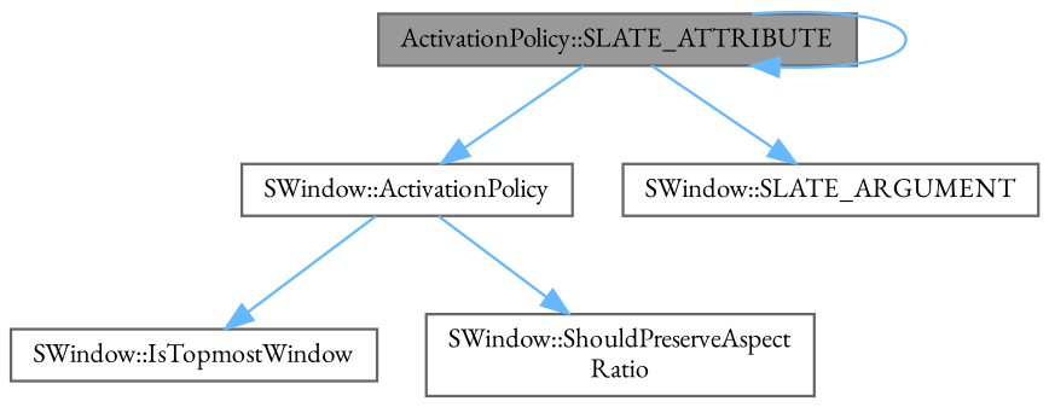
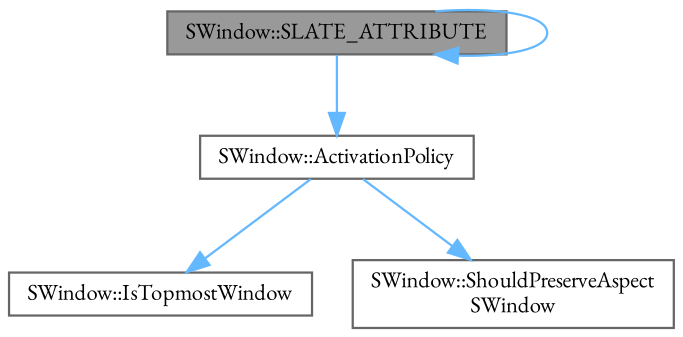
  digraph {
    fontname="EB Garamond"
    rankdir=TB
    node [color=grey40 fillcolor=white fontname="EB Garamond" fontsize=10 shape=box style=filled]
    edge [color=steelblue1 fontname="EB Garamond" fontsize=10 labelfontname=Helvetica labelfontsize=10 style=solid]
-   n1 [color=gray40 fillcolor=grey60 fontcolor=black height=0.2 label="ActivationPolicy::SLATE_ATTRIBUTE" width=0.4]
+   n1 [color=gray40 fillcolor=grey60 fontcolor=black height=0.2 label="SWindow::SLATE_ATTRIBUTE" width=0.4]
    n2 [height=0.2 label="SWindow::ActivationPolicy" width=0.4]
-   n3 [height=0.2 label="SWindow::SLATE_ARGUMENT" width=0.4]
    n4 [height=0.2 label="SWindow::IsTopmostWindow" width=0.4]
-   n5 [height=0.2 label="SWindow::ShouldPreserveAspect\lRatio" width=0.4]
+   n5 [height=0.2 label="SWindow::ShouldPreserveAspect\lSWindow" width=0.4]
    n1 -> n1
    n1 -> n2
-   n1 -> n3
    n2 -> n4
    n2 -> n5
  }
